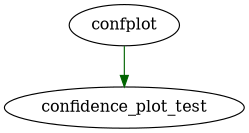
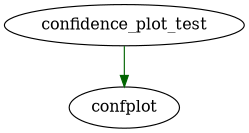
  digraph {
    confidence_plot_test
    confplot
-   confplot -> confidence_plot_test [color=darkgreen style=solid arrowhead=normal]
+   confidence_plot_test -> confplot [color=darkgreen style=solid arrowhead=normal]
  }
